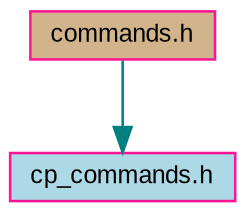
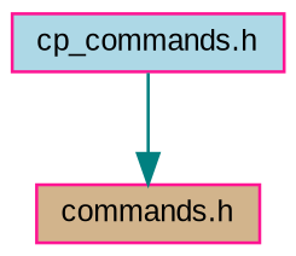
  digraph {
    fontname="Liberation Sans"
    node [color=deeppink fontname="Liberation Sans" fontsize=10 shape=record style=filled]
    n1 [fillcolor=lightblue fontcolor=black height=0.2 label="cp_commands.h" width=0.4]
    n2 [fillcolor=tan height=0.2 label="commands.h" width=0.4]
-   n2 -> n1 [color=teal fontname="Liberation Sans" fontsize=10 labelfontname=Helvetica labelfontsize=10 style=solid]
+   n1 -> n2 [color=teal fontname="Liberation Sans" fontsize=10 labelfontname=Helvetica labelfontsize=10 style=solid]
  }
